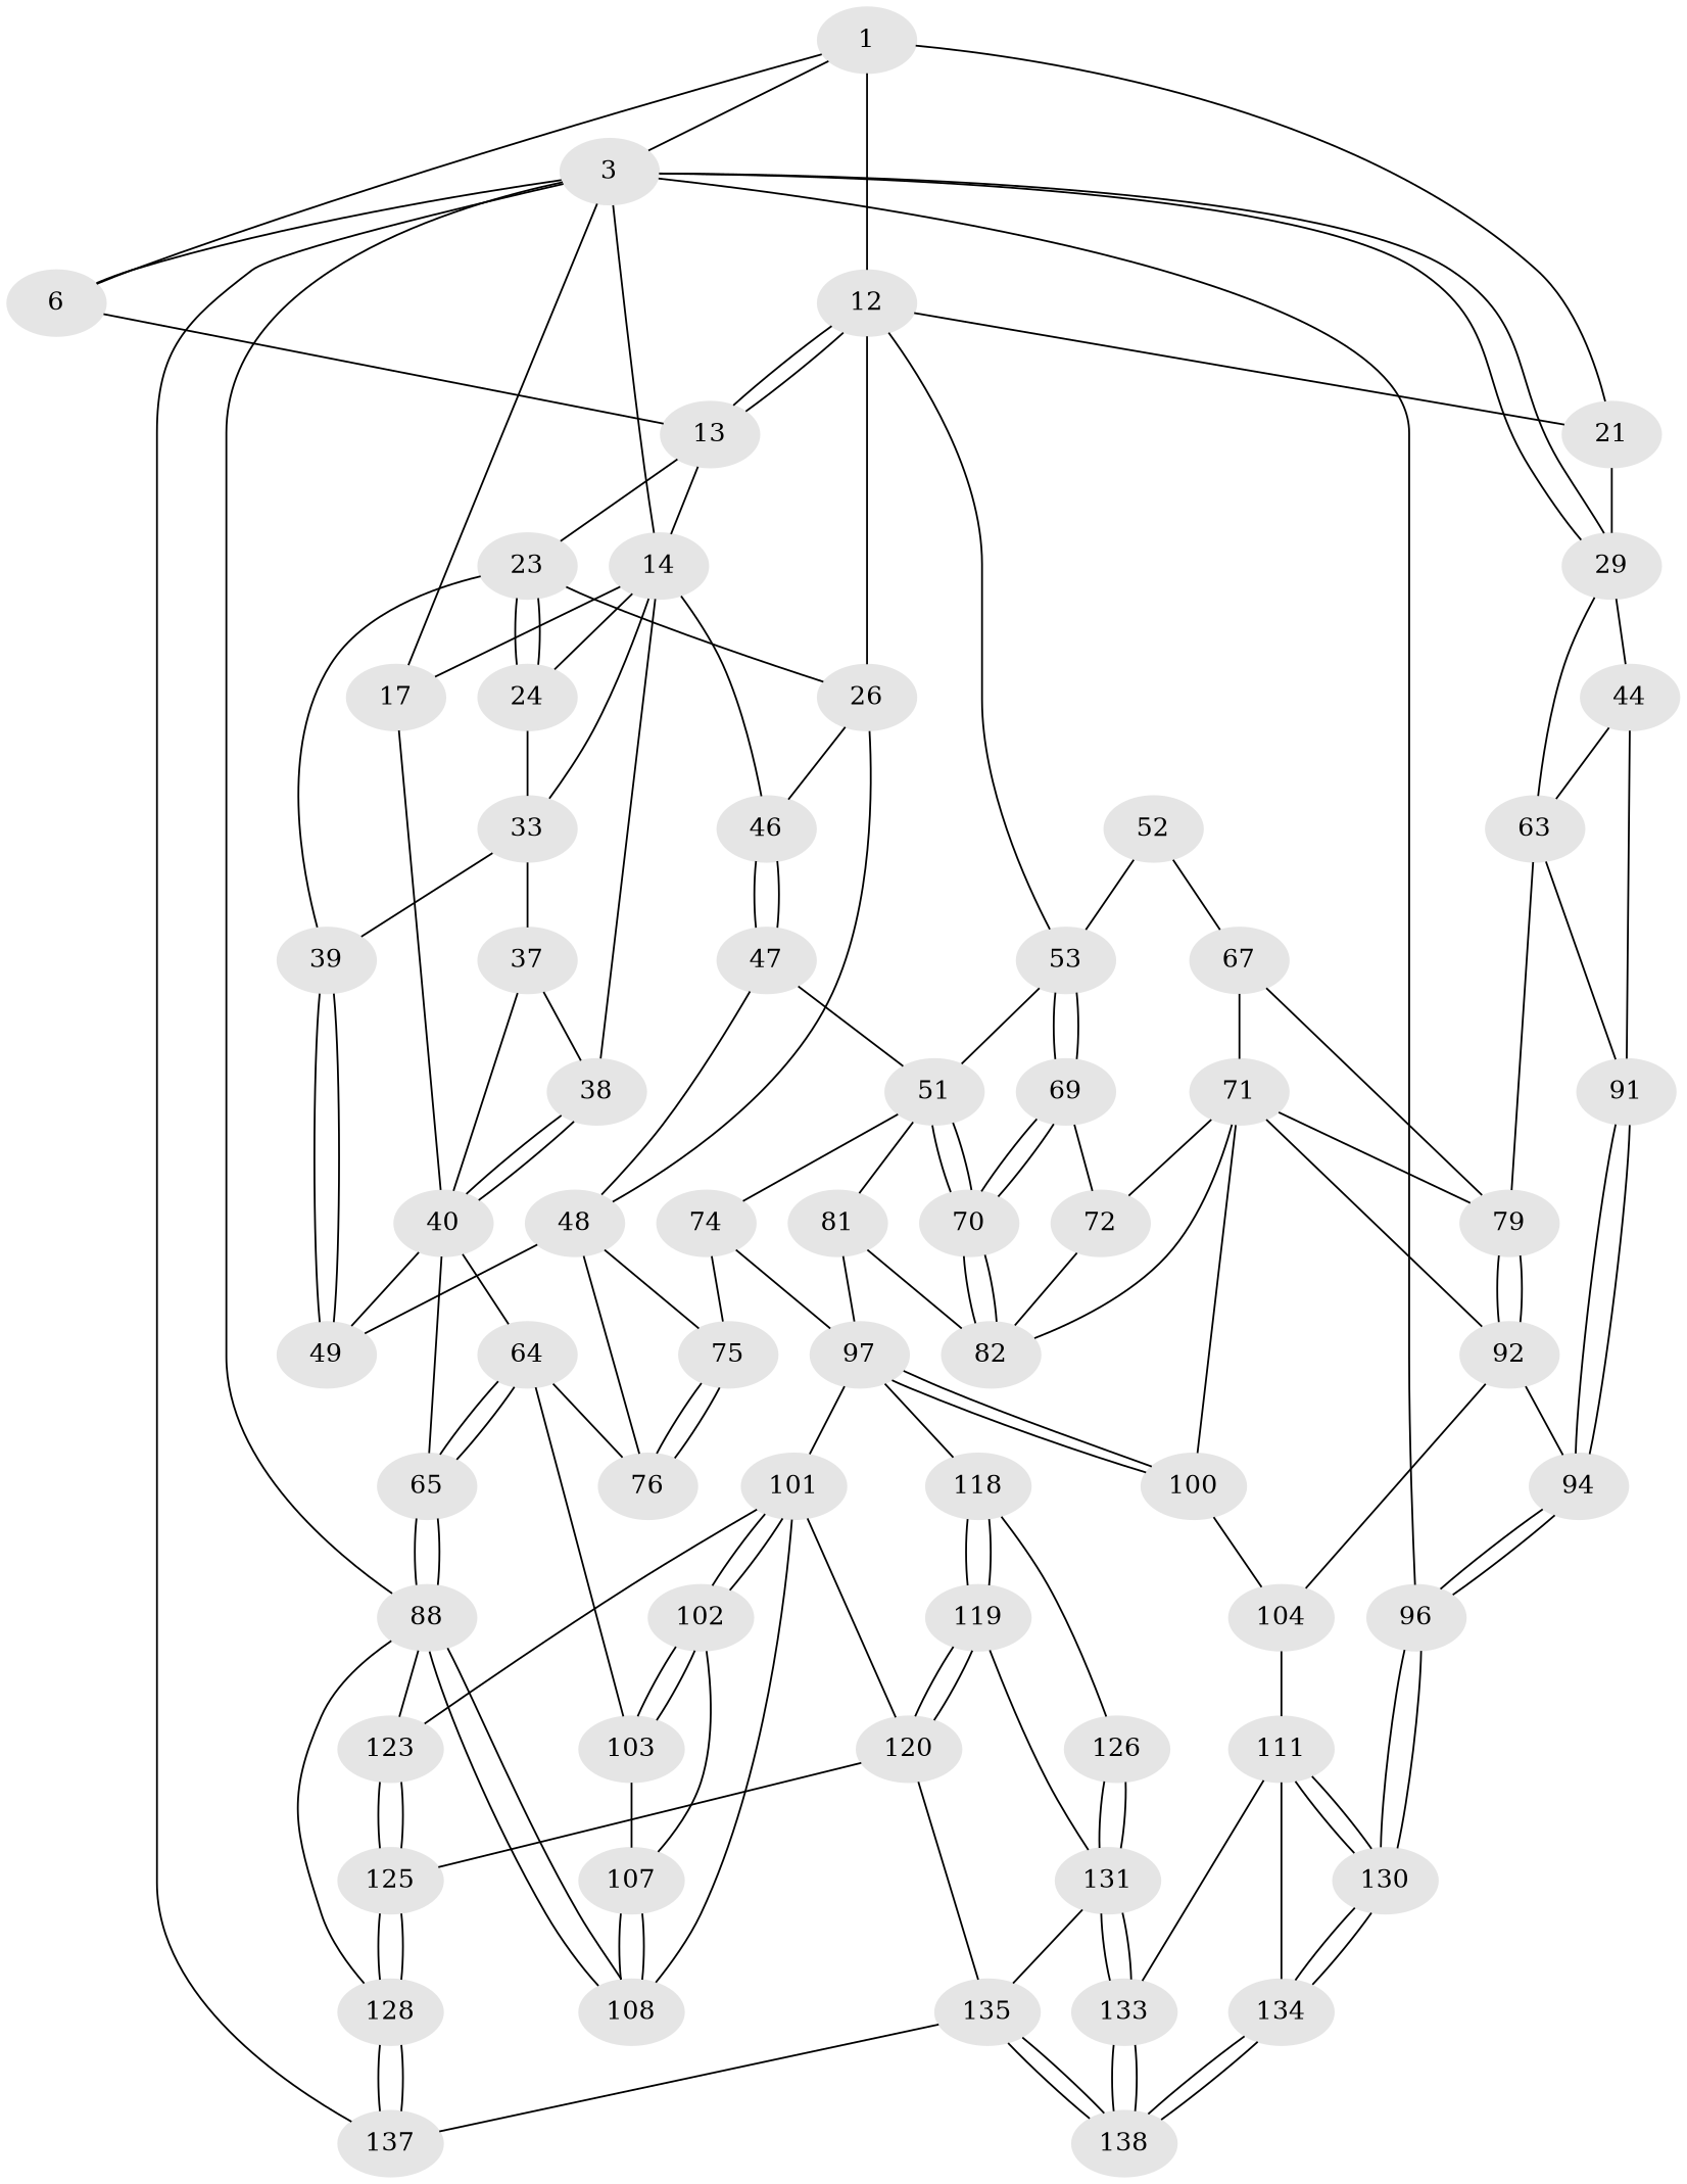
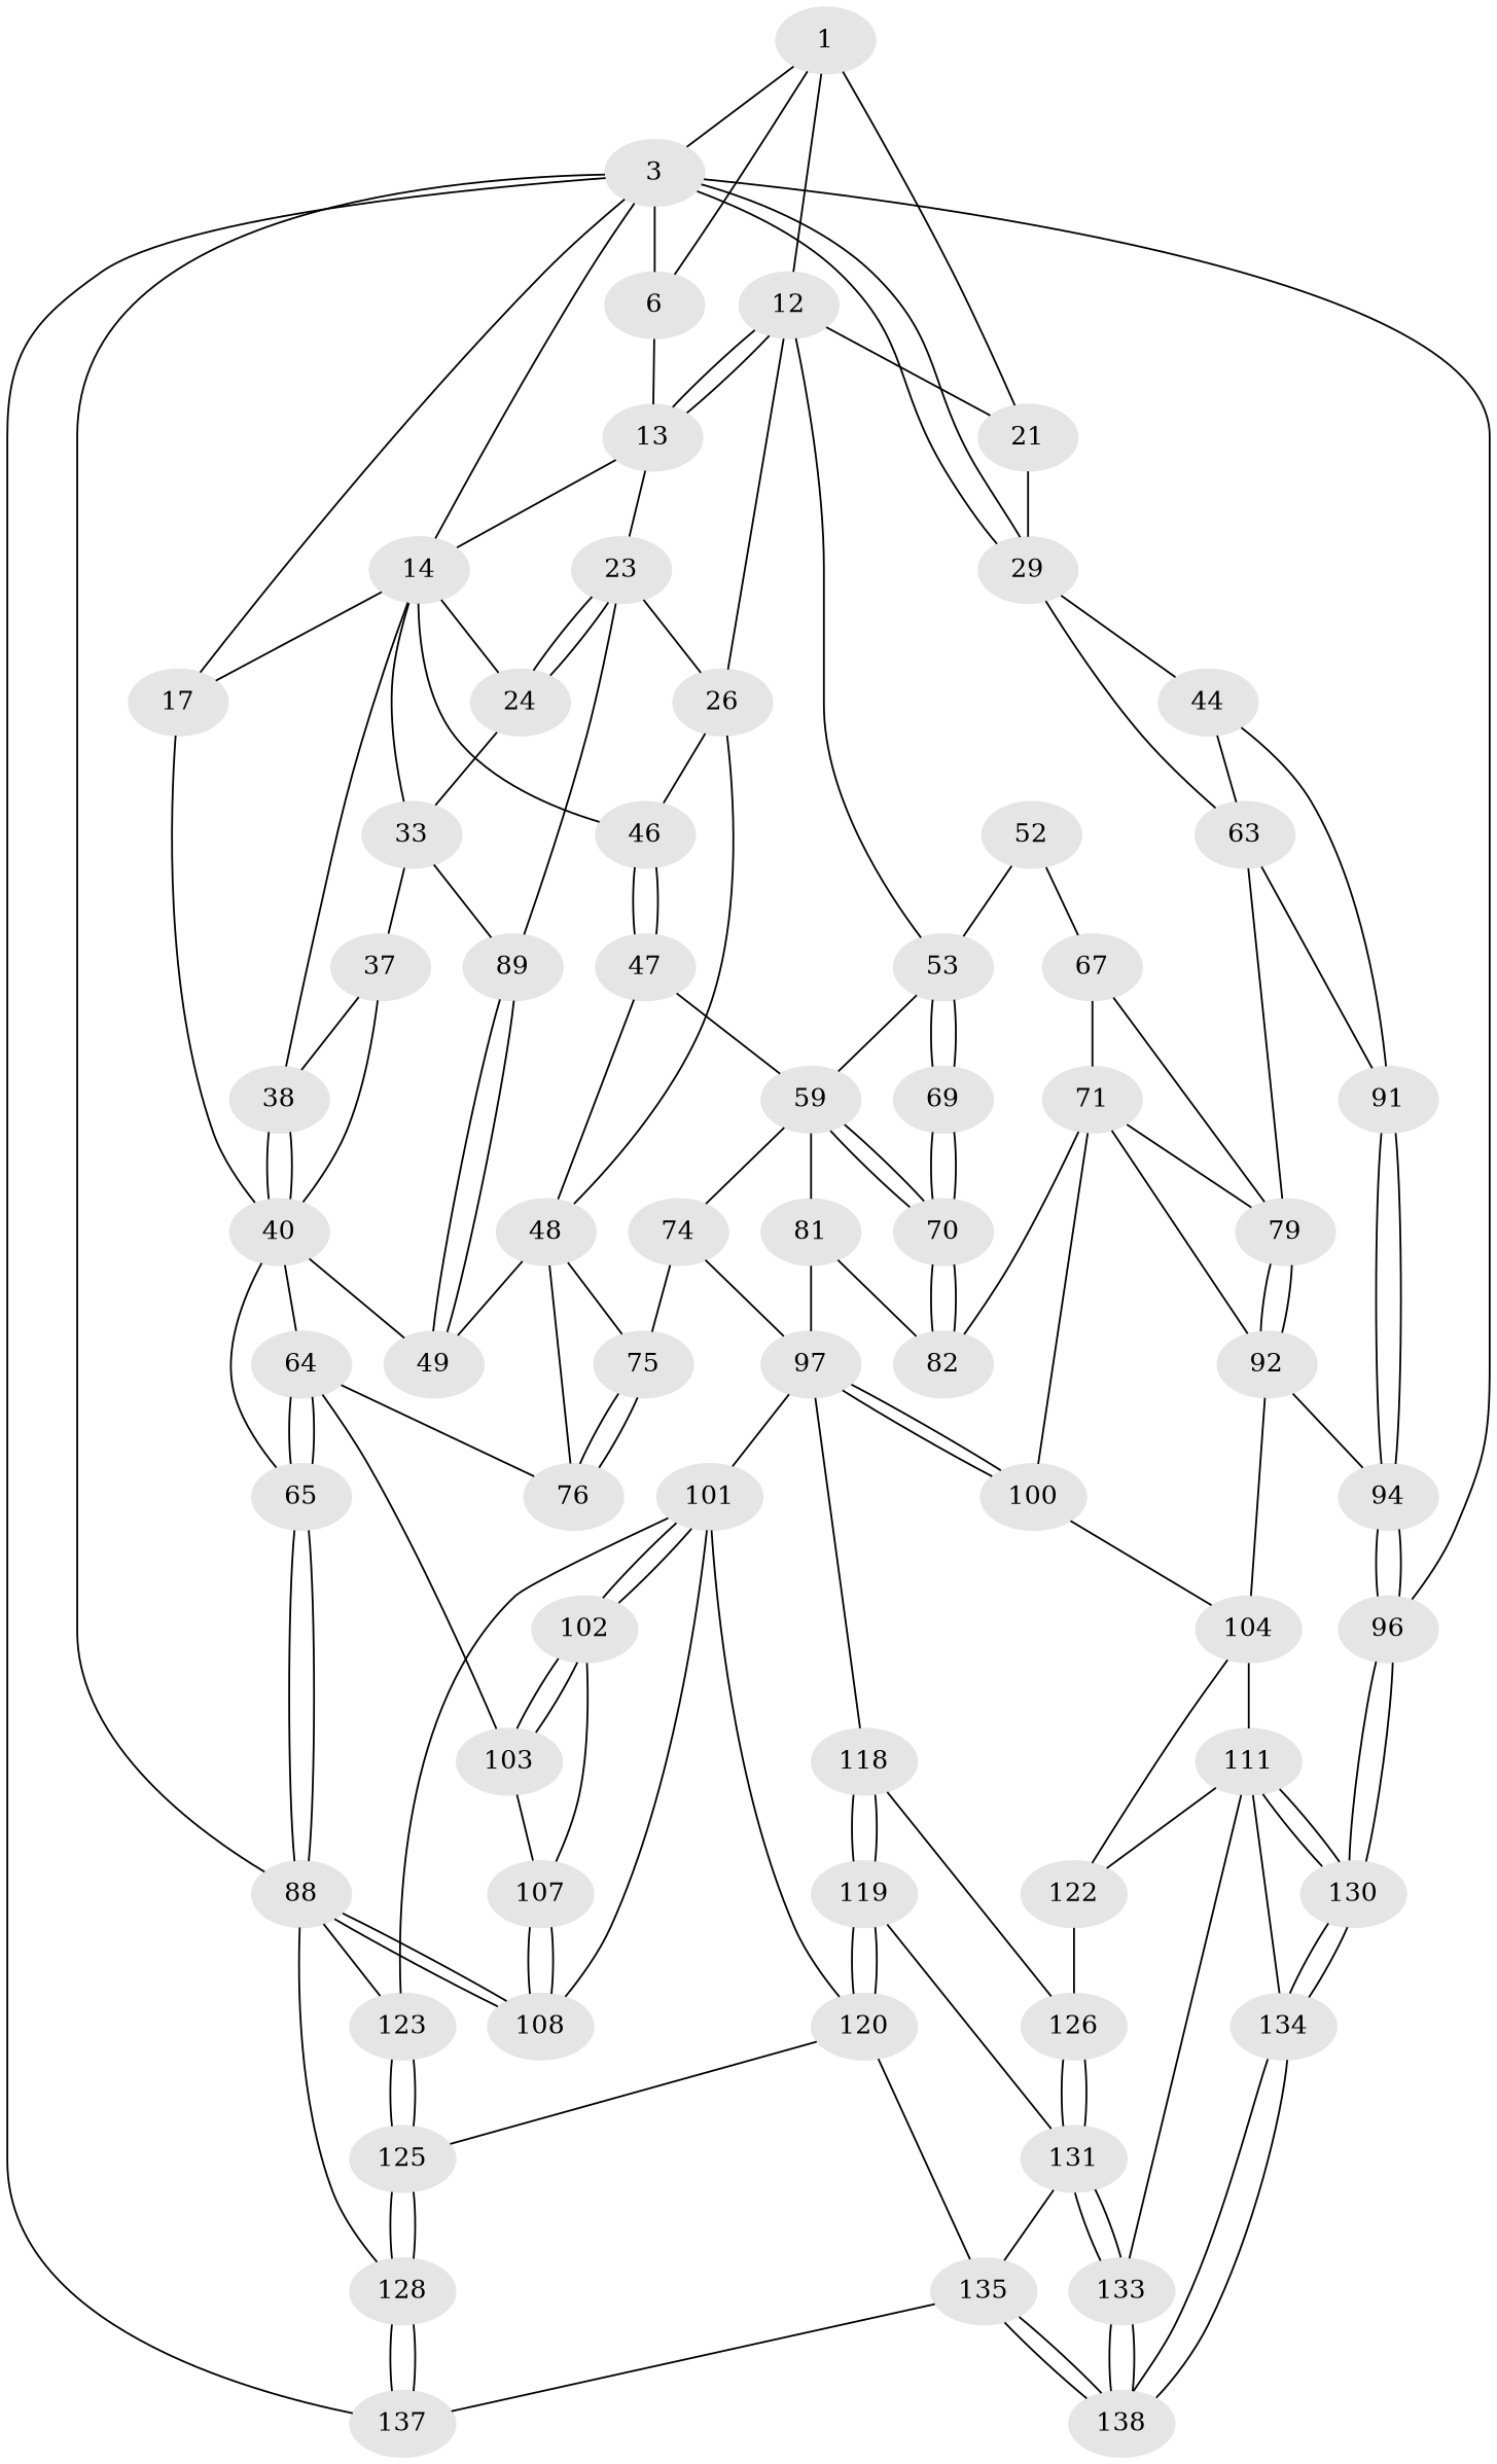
  graph {
    node [color=gray90 style=filled]
    1 [super="+2+7"]
    3 [super="+4"]
    6 [super="+9"]
    12 [super="+25"]
    21 [super="+22"]
    14 [super="+20+15"]
    17 [super="+18"]
    29 [super="+30"]
    88 [super="+89"]
    96
    137
    13 [super="+19"]
    26 [super="+27"]
    53 [super="+54"]
    46
    24
    33 [super="+36"]
    38
    40 [super="+41+42"]
    44 [super="+62"]
    63 [super="+78"]
    108 [super="+115"]
    123
    128
    130
    23 [super="+28"]
    48 [super="+55"]
    47
-   59 [super="+60" label=51]
+   59 [super="+60"]
    69
-   39
+   39 [label=89]
    37
    49
    64 [super="+77"]
    65
    75
    76
    91
    79 [super="+80"]
    103
    94
    70
    74
    81 [super="+83"]
    52
    67 [super="+68"]
    71 [super="+85"]
-   72
    82 [super="+84"]
    97 [super="+98"]
    92 [super="+93+95"]
    107 [super="+109"]
    100
    104 [super="+105+110"]
    101 [super="+116"]
    118 [super="+127"]
    125
    111 [super="+112"]
+   122
    134
    102
    120 [super="+121"]
    119 [super="+129"]
    126
    135 [super="+136"]
    133
    138
    131 [super="+132"]
    1 -- 3
    1 -- 6
    1 -- 12
    1 -- 21 [weight=2]
    3 -- 6 [weight=2]
    3 -- 14
    3 -- 17
    3 -- 29
    3 -- 29
    3 -- 88
    3 -- 96 [weight=2]
    3 -- 137
    6 -- 13
    12 -- 21
    12 -- 13
    12 -- 13
    12 -- 26
    12 -- 53
    21 -- 29 [weight=2]
    14 -- 17
    14 -- 46
    14 -- 24
    14 -- 33
    14 -- 38
    17 -- 40 [weight=2]
    29 -- 44 [weight=2]
    29 -- 63
    88 -- 108
    88 -- 108
    88 -- 123
    88 -- 128
    96 -- 130
    96 -- 130
    13 -- 14
    13 -- 23
    26 -- 46
    26 -- 48
    53 -- 59
    53 -- 69
    53 -- 69
    46 -- 47
    46 -- 47
    24 -- 33
    33 -- 39
    33 -- 37
    38 -- 40
    38 -- 40
    40 -- 49
    40 -- 64
    40 -- 65
    44 -- 63
    44 -- 91
    63 -- 91
    63 -- 79
    123 -- 125
    123 -- 125
    128 -- 137
    128 -- 137
    130 -- 134
    130 -- 134
    23 -- 26
    23 -- 24
    23 -- 24
    23 -- 39
    48 -- 49
    48 -- 75
    48 -- 76
    47 -- 48
    47 -- 59
    59 -- 70
    59 -- 70
    59 -- 74
    59 -- 81 [weight=2]
    69 -- 70
    69 -- 70
-   69 -- 72
    39 -- 49
    39 -- 49
    37 -- 38
    37 -- 40
    64 -- 65
    64 -- 65
    64 -- 76
    64 -- 103
    65 -- 88
    65 -- 88
    75 -- 76
    75 -- 76
    91 -- 94
    91 -- 94
    79 -- 92
    79 -- 92
    103 -- 107
    94 -- 96
    94 -- 96
    70 -- 82
    70 -- 82
    74 -- 75
    74 -- 97
    81 -- 82
    81 -- 97
    52 -- 53
    52 -- 67
    67 -- 79
    67 -- 71
    71 -- 79
-   71 -- 72
    71 -- 82
    71 -- 92
    71 -- 100
-   72 -- 82
    97 -- 100
    97 -- 100
    97 -- 101
    97 -- 118
    92 -- 94
    92 -- 104 [weight=2]
    107 -- 108 [weight=2]
    107 -- 108
    100 -- 104
    104 -- 111 [weight=2]
+   104 -- 122
    101 -- 108
    101 -- 123
    101 -- 102
    101 -- 102
    101 -- 120
    118 -- 119 [weight=2]
    118 -- 119
    118 -- 126
    125 -- 128
    125 -- 128
    111 -- 130
    111 -- 130
+   111 -- 122
    111 -- 134
    111 -- 133
+   122 -- 126
    134 -- 138
    134 -- 138
    102 -- 103
    102 -- 103
    102 -- 107
    120 -- 125
    120 -- 135
    119 -- 120
    119 -- 120
    119 -- 131
    126 -- 131
    126 -- 131
    135 -- 137
    135 -- 138
    135 -- 138
    133 -- 138
    133 -- 138
    131 -- 135
    131 -- 133
    131 -- 133
  }
